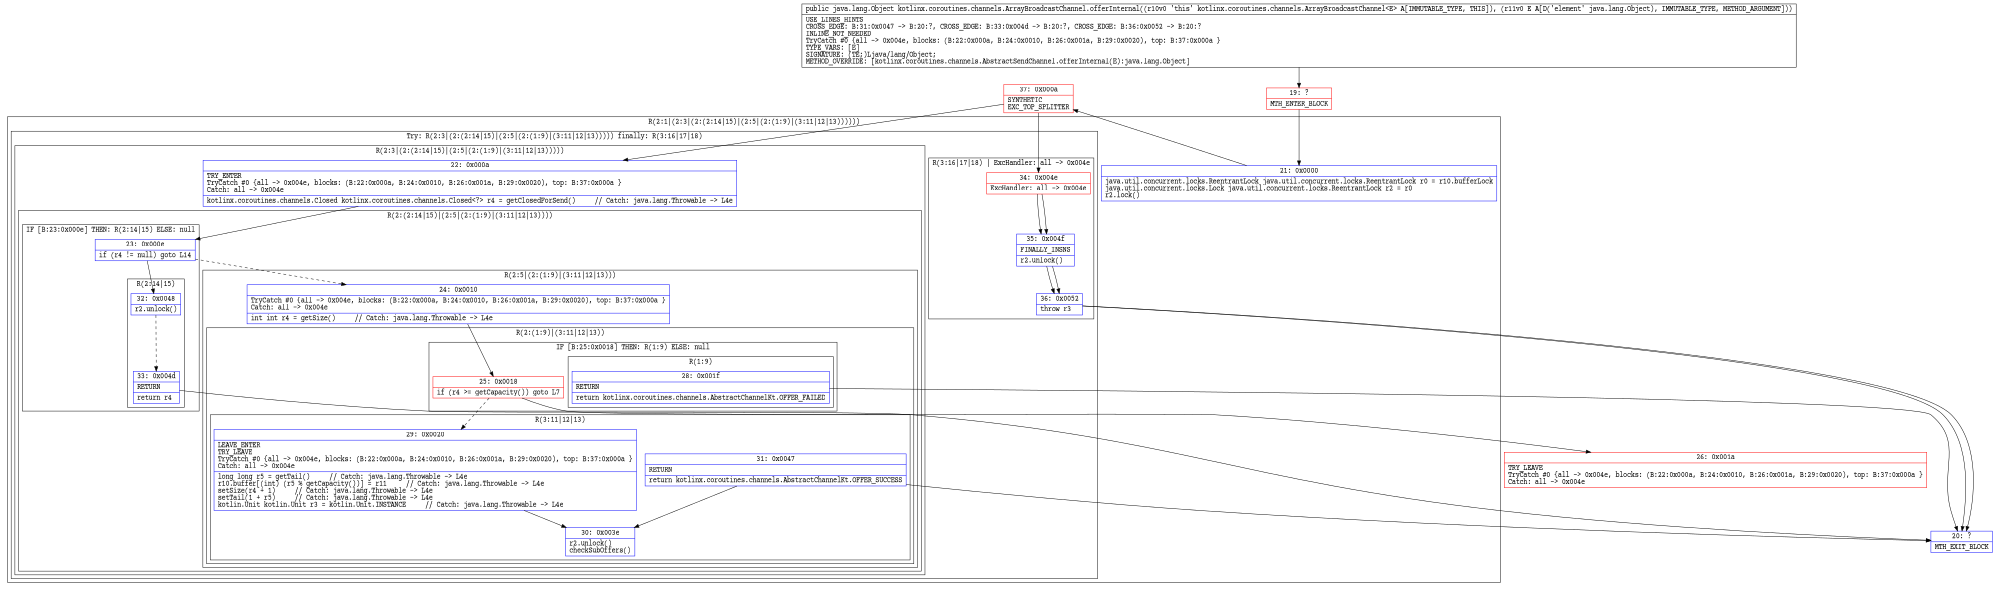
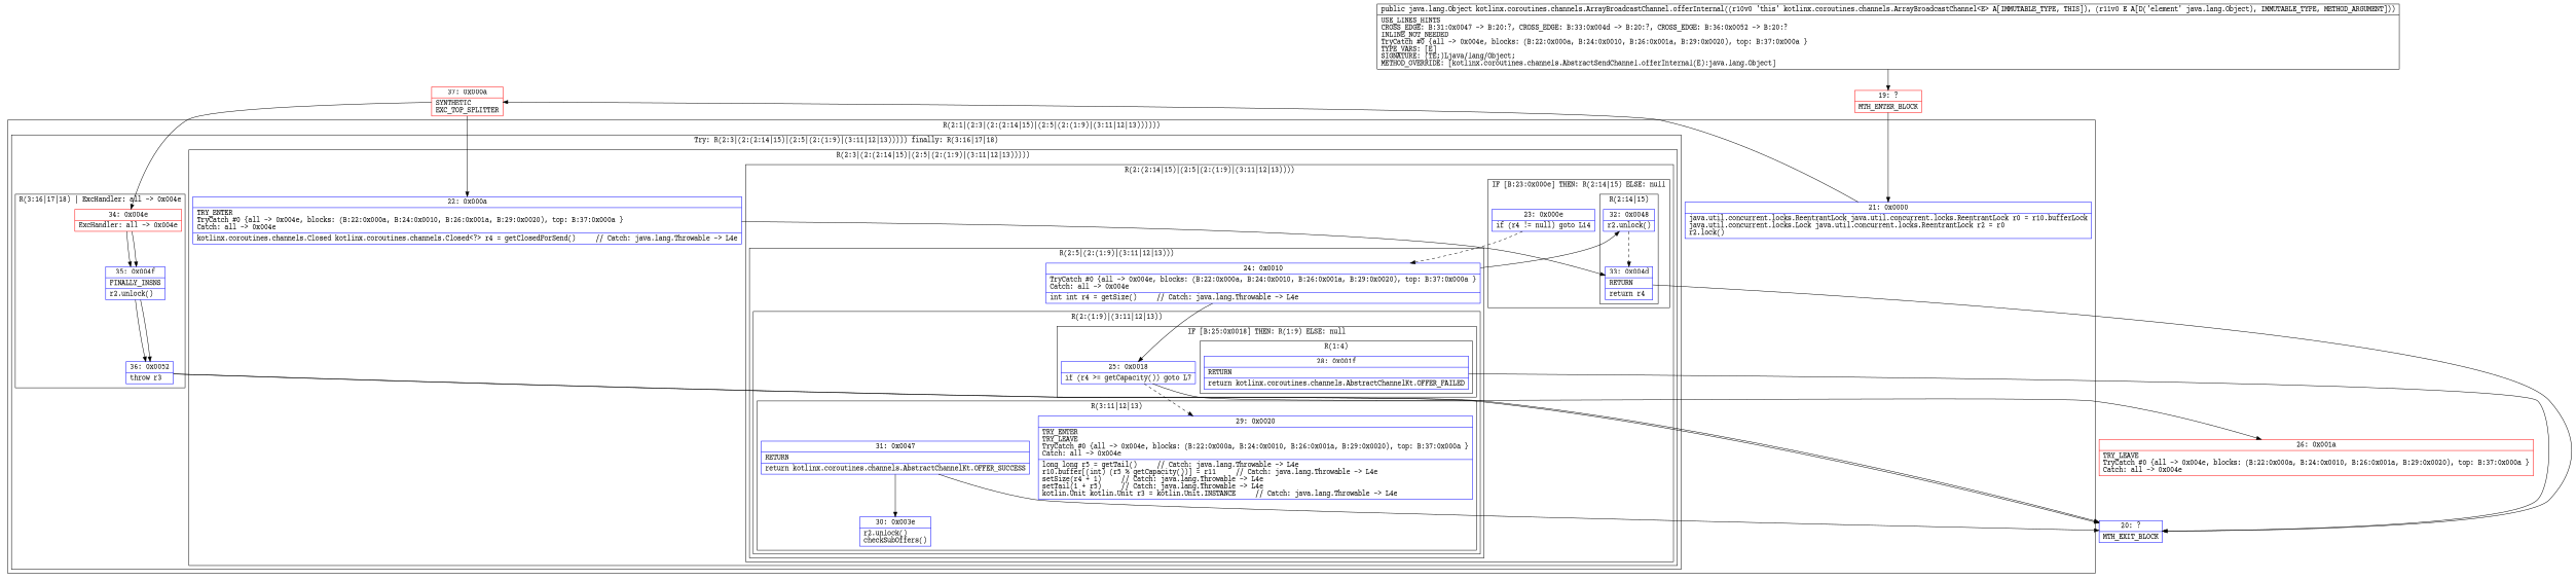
  digraph {
    fontname="Courier Prime"
    node [color=blue fontname="Courier Prime" shape=record]
    edge [fontname="Courier Prime"]
    n1 [label="{32\:\ 0x0048|r2.unlock()\l}"]
    n2 [label="{33\:\ 0x004d|RETURN\l|return r4\l}"]
    n3 [label="{23\:\ 0x000e|if (r4 != null) goto L14\l}"]
    n4 [label="{28\:\ 0x001f|RETURN\l|return kotlinx.coroutines.channels.AbstractChannelKt.OFFER_FAILED\l}"]
-   n5 [color=red label="{25\:\ 0x0018|if (r4 \>= getCapacity()) goto L7\l}"]
-   n6 [label="{29\:\ 0x0020|LEAVE_ENTER\lTRY_LEAVE\lTryCatch #0 \{all \-\> 0x004e, blocks: (B:22:0x000a, B:24:0x0010, B:26:0x001a, B:29:0x0020), top: B:37:0x000a \}\lCatch: all \-\> 0x004e\l|long long r5 = getTail()     \/\/ Catch: java.lang.Throwable \-\> L4e\lr10.buffer[(int) (r5 % getCapacity())] = r11     \/\/ Catch: java.lang.Throwable \-\> L4e\lsetSize(r4 + 1)     \/\/ Catch: java.lang.Throwable \-\> L4e\lsetTail(1 + r5)     \/\/ Catch: java.lang.Throwable \-\> L4e\lkotlin.Unit kotlin.Unit r3 = kotlin.Unit.INSTANCE     \/\/ Catch: java.lang.Throwable \-\> L4e\l}"]
+   n5 [label="{25\:\ 0x0018|if (r4 \>= getCapacity()) goto L7\l}"]
+   n6 [label="{29\:\ 0x0020|TRY_ENTER\lTRY_LEAVE\lTryCatch #0 \{all \-\> 0x004e, blocks: (B:22:0x000a, B:24:0x0010, B:26:0x001a, B:29:0x0020), top: B:37:0x000a \}\lCatch: all \-\> 0x004e\l|long long r5 = getTail()     \/\/ Catch: java.lang.Throwable \-\> L4e\lr10.buffer[(int) (r5 % getCapacity())] = r11     \/\/ Catch: java.lang.Throwable \-\> L4e\lsetSize(r4 + 1)     \/\/ Catch: java.lang.Throwable \-\> L4e\lsetTail(1 + r5)     \/\/ Catch: java.lang.Throwable \-\> L4e\lkotlin.Unit kotlin.Unit r3 = kotlin.Unit.INSTANCE     \/\/ Catch: java.lang.Throwable \-\> L4e\l}"]
    n7 [label="{30\:\ 0x003e|r2.unlock()\lcheckSubOffers()\l}"]
    n8 [label="{31\:\ 0x0047|RETURN\l|return kotlinx.coroutines.channels.AbstractChannelKt.OFFER_SUCCESS\l}"]
    n9 [label="{24\:\ 0x0010|TryCatch #0 \{all \-\> 0x004e, blocks: (B:22:0x000a, B:24:0x0010, B:26:0x001a, B:29:0x0020), top: B:37:0x000a \}\lCatch: all \-\> 0x004e\l|int int r4 = getSize()     \/\/ Catch: java.lang.Throwable \-\> L4e\l}"]
    n10 [label="{22\:\ 0x000a|TRY_ENTER\lTryCatch #0 \{all \-\> 0x004e, blocks: (B:22:0x000a, B:24:0x0010, B:26:0x001a, B:29:0x0020), top: B:37:0x000a \}\lCatch: all \-\> 0x004e\l|kotlinx.coroutines.channels.Closed kotlinx.coroutines.channels.Closed\<?\> r4 = getClosedForSend()     \/\/ Catch: java.lang.Throwable \-\> L4e\l}"]
    n11 [color=red label="{34\:\ 0x004e|ExcHandler: all \-\> 0x004e\l}"]
    n12 [label="{35\:\ 0x004f|FINALLY_INSNS\l|r2.unlock()\l}"]
    n13 [label="{36\:\ 0x0052|throw r3\l}"]
    n14 [label="{21\:\ 0x0000|java.util.concurrent.locks.ReentrantLock java.util.concurrent.locks.ReentrantLock r0 = r10.bufferLock\ljava.util.concurrent.locks.Lock java.util.concurrent.locks.ReentrantLock r2 = r0\lr2.lock()\l}"]
    n15 [label="{20\:\ ?|MTH_EXIT_BLOCK\l}"]
    n16 [color=red label="{26\:\ 0x001a|TRY_LEAVE\lTryCatch #0 \{all \-\> 0x004e, blocks: (B:22:0x000a, B:24:0x0010, B:26:0x001a, B:29:0x0020), top: B:37:0x000a \}\lCatch: all \-\> 0x004e\l}"]
    n17 [color=red label="{37\:\ 0x000a|SYNTHETIC\lEXC_TOP_SPLITTER\l}"]
    n18 [color=red label="{19\:\ ?|MTH_ENTER_BLOCK\l}"]
    n19 [label="{public java.lang.Object kotlinx.coroutines.channels.ArrayBroadcastChannel.offerInternal((r10v0 'this' kotlinx.coroutines.channels.ArrayBroadcastChannel\<E\> A[IMMUTABLE_TYPE, THIS]), (r11v0 E A[D('element' java.lang.Object), IMMUTABLE_TYPE, METHOD_ARGUMENT]))  | USE_LINES_HINTS\lCROSS_EDGE: B:31:0x0047 \-\> B:20:?, CROSS_EDGE: B:33:0x004d \-\> B:20:?, CROSS_EDGE: B:36:0x0052 \-\> B:20:?\lINLINE_NOT_NEEDED\lTryCatch #0 \{all \-\> 0x004e, blocks: (B:22:0x000a, B:24:0x0010, B:26:0x001a, B:29:0x0020), top: B:37:0x000a \}\lTYPE_VARS: [E]\lSIGNATURE: (TE;)Ljava\/lang\/Object;\lMETHOD_OVERRIDE: [kotlinx.coroutines.channels.AbstractSendChannel.offerInternal(E):java.lang.Object]\l}" color=""]
    subgraph cluster_1 {
      label="R(2:1|(2:3|(2:(2:14|15)|(2:5|(2:(1:9)|(3:11|12|13))))))"
      n14
      subgraph cluster_2 {
        label="Try: R(2:3|(2:(2:14|15)|(2:5|(2:(1:9)|(3:11|12|13))))) finally: R(3:16|17|18)"
        subgraph cluster_3 {
          label="R(2:3|(2:(2:14|15)|(2:5|(2:(1:9)|(3:11|12|13)))))"
          n10
          subgraph cluster_4 {
            label="R(2:(2:14|15)|(2:5|(2:(1:9)|(3:11|12|13))))"
            subgraph cluster_5 {
              label="IF [B:23:0x000e] THEN: R(2:14|15) ELSE: null"
              n3
              subgraph cluster_6 {
                label="R(2:14|15)"
                n1
                n2
              }
            }
            subgraph cluster_7 {
              label="R(2:5|(2:(1:9)|(3:11|12|13)))"
              n9
              subgraph cluster_8 {
                label="R(2:(1:9)|(3:11|12|13))"
                subgraph cluster_9 {
                  label="IF [B:25:0x0018] THEN: R(1:9) ELSE: null"
                  n5
                  subgraph cluster_10 {
-                   label="R(1:9)"
+                   label="R(1:4)"
                    n4
                  }
                }
                subgraph cluster_11 {
                  label="R(3:11|12|13)"
                  n6
                  n7
                  n8
                }
              }
            }
          }
        }
        subgraph cluster_12 {
          label="R(3:16|17|18) | ExcHandler: all \-\> 0x004e\l"
          n11
          n12
          n13
        }
      }
    }
    subgraph cluster_13 {
      label="R(3:16|17|18) | ExcHandler: all \-\> 0x004e\l"
    }
    n1 -> n2 [style=dashed]
    n2 -> n15
-   n3 -> n1
+   n9 -> n1
    n3 -> n9 [style=dashed]
    n4 -> n15
    n5 -> n6 [style=dashed]
    n5 -> n16
-   n6 -> n7
    n8 -> n7
    n8 -> n15
    n9 -> n5
-   n10 -> n3
+   n10 -> n2
    n11 -> n12
    n11 -> n12
    n12 -> n13
    n12 -> n13
    n13 -> n15
    n13 -> n15
    n14 -> n17
    n17 -> n10
    n17 -> n11
    n18 -> n14
    n19 -> n18
  }
